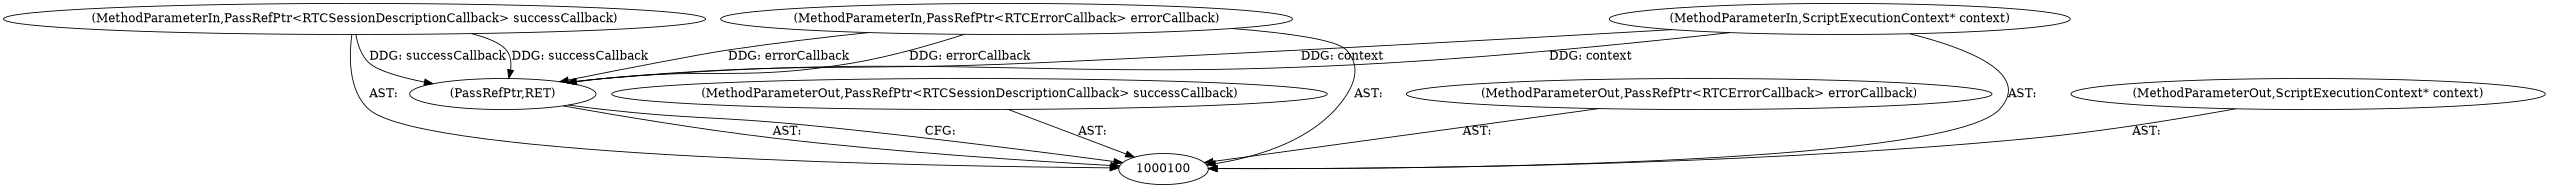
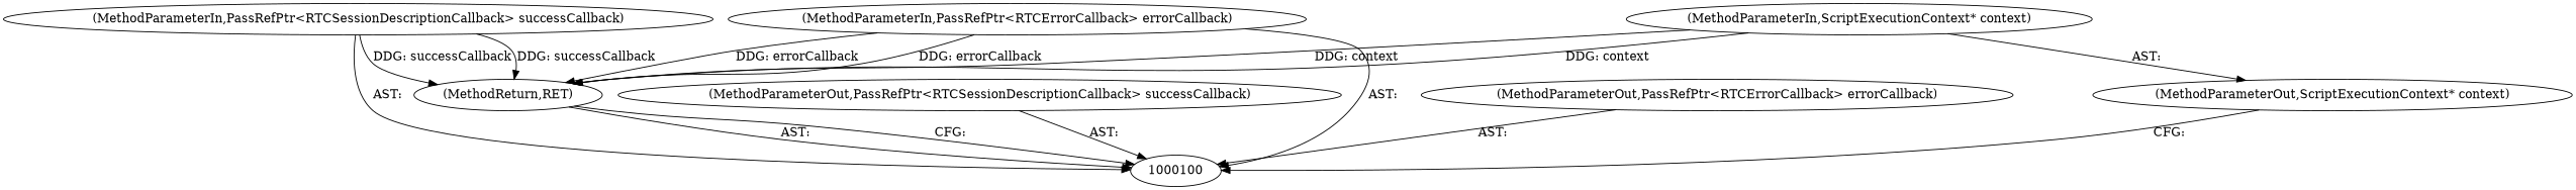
  digraph {
-   n1 [label="(PassRefPtr,RET)"]
+   n1 [label="(MethodReturn,RET)"]
    1000100
    n3 [label="(MethodParameterIn,PassRefPtr<RTCSessionDescriptionCallback> successCallback)"]
    n4 [label="(MethodParameterOut,PassRefPtr<RTCSessionDescriptionCallback> successCallback)"]
    n5 [label="(MethodParameterIn,PassRefPtr<RTCErrorCallback> errorCallback)"]
    n6 [label="(MethodParameterOut,PassRefPtr<RTCErrorCallback> errorCallback)"]
    n7 [label="(MethodParameterIn,ScriptExecutionContext* context)"]
    n8 [label="(MethodParameterOut,ScriptExecutionContext* context)"]
    n1 -> 1000100 [label="AST: "]
    n1 -> 1000100 [label="CFG: "]
    n3 -> n1 [label="DDG: successCallback"]
    n3 -> n1 [label="DDG: successCallback"]
    n3 -> 1000100 [label="AST: "]
    n4 -> 1000100 [label="AST: "]
    n5 -> n1 [label="DDG: errorCallback"]
    n5 -> n1 [label="DDG: errorCallback"]
    n5 -> 1000100 [label="AST: "]
    n6 -> 1000100 [label="AST: "]
    n7 -> n1 [label="DDG: context"]
    n7 -> n1 [label="DDG: context"]
-   n7 -> 1000100 [label="AST: "]
-   n8 -> 1000100 [label="AST: "]
+   n7 -> n8 [label="AST: "]
+   n8 -> 1000100 [label="CFG: "]
  }
